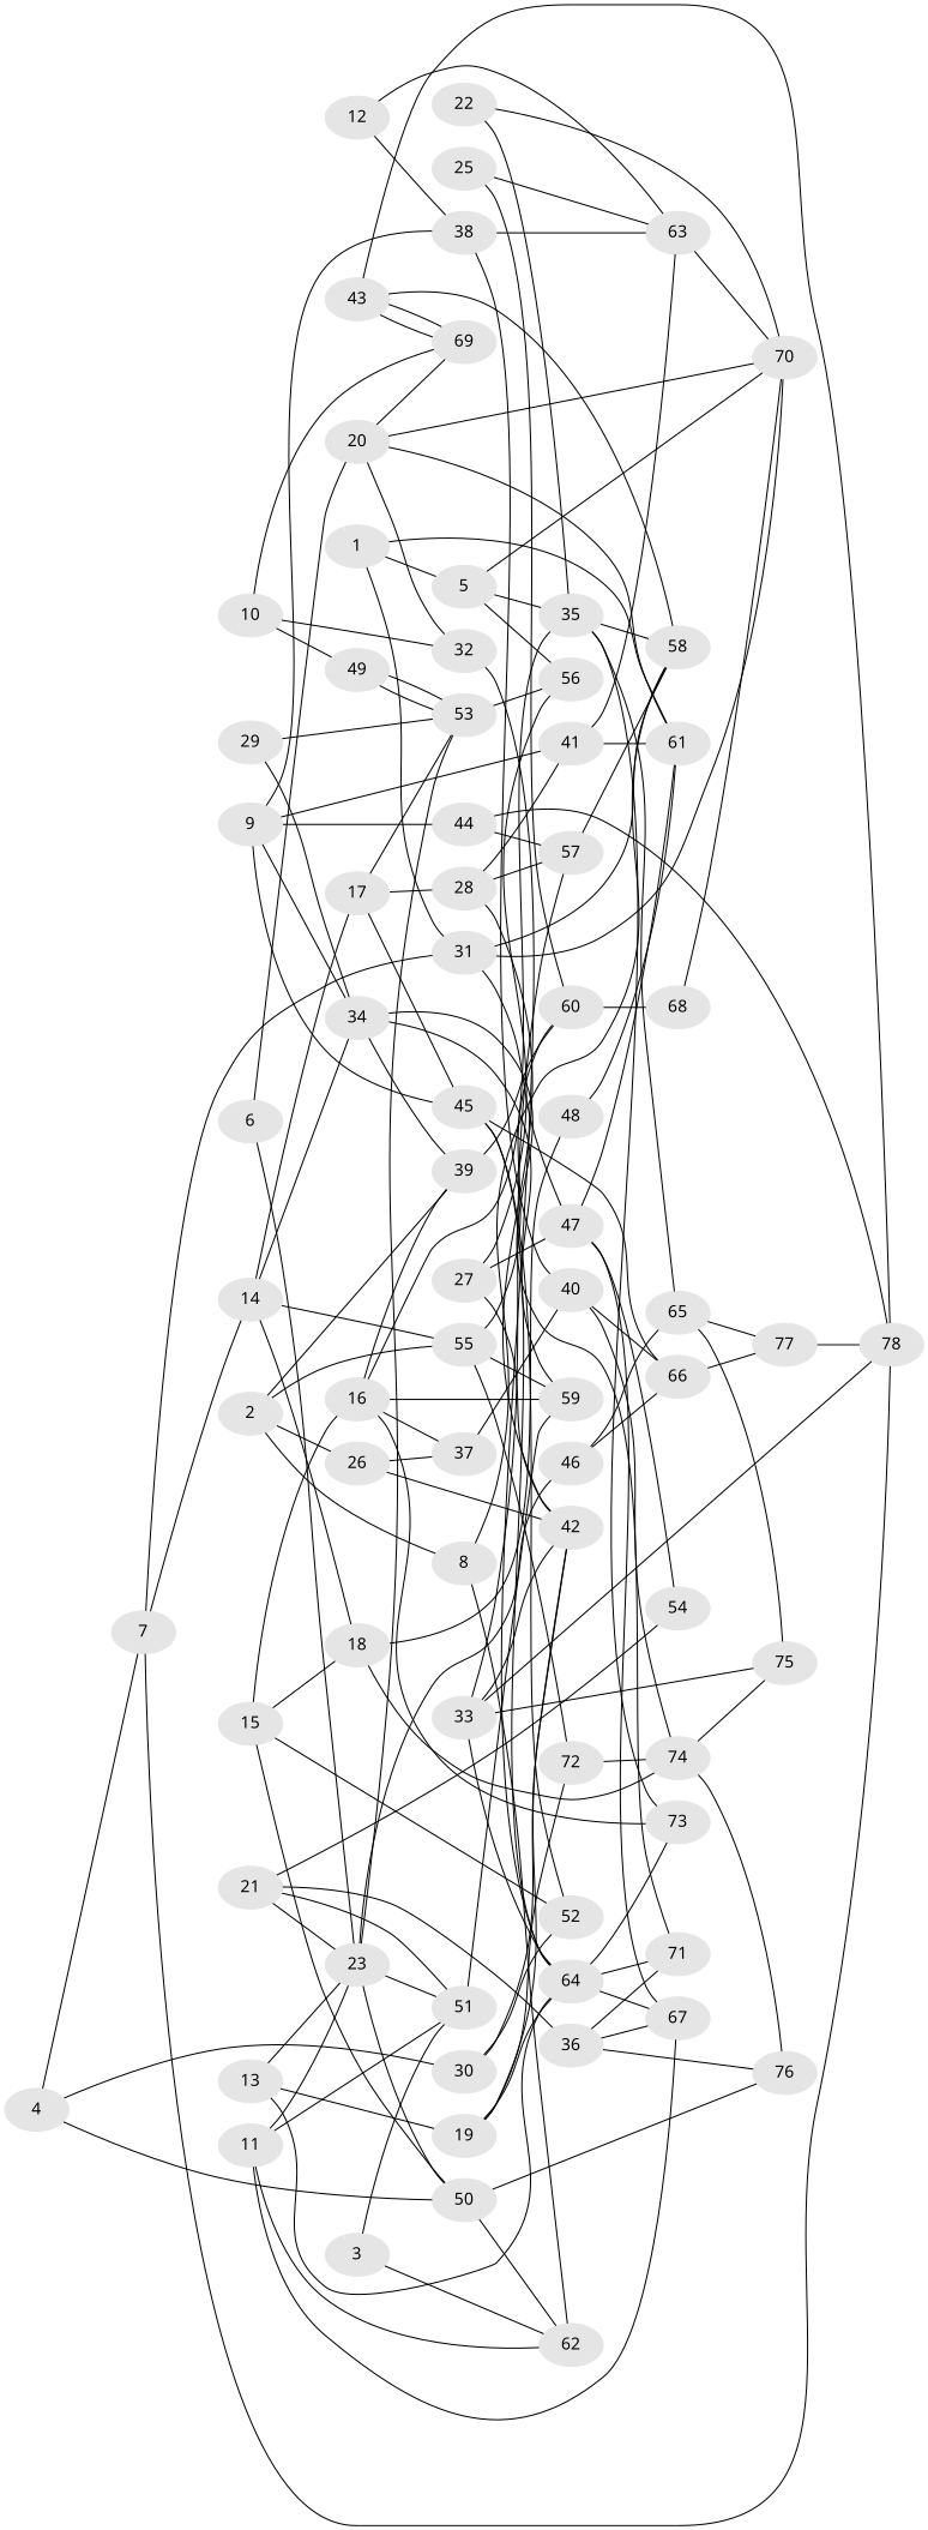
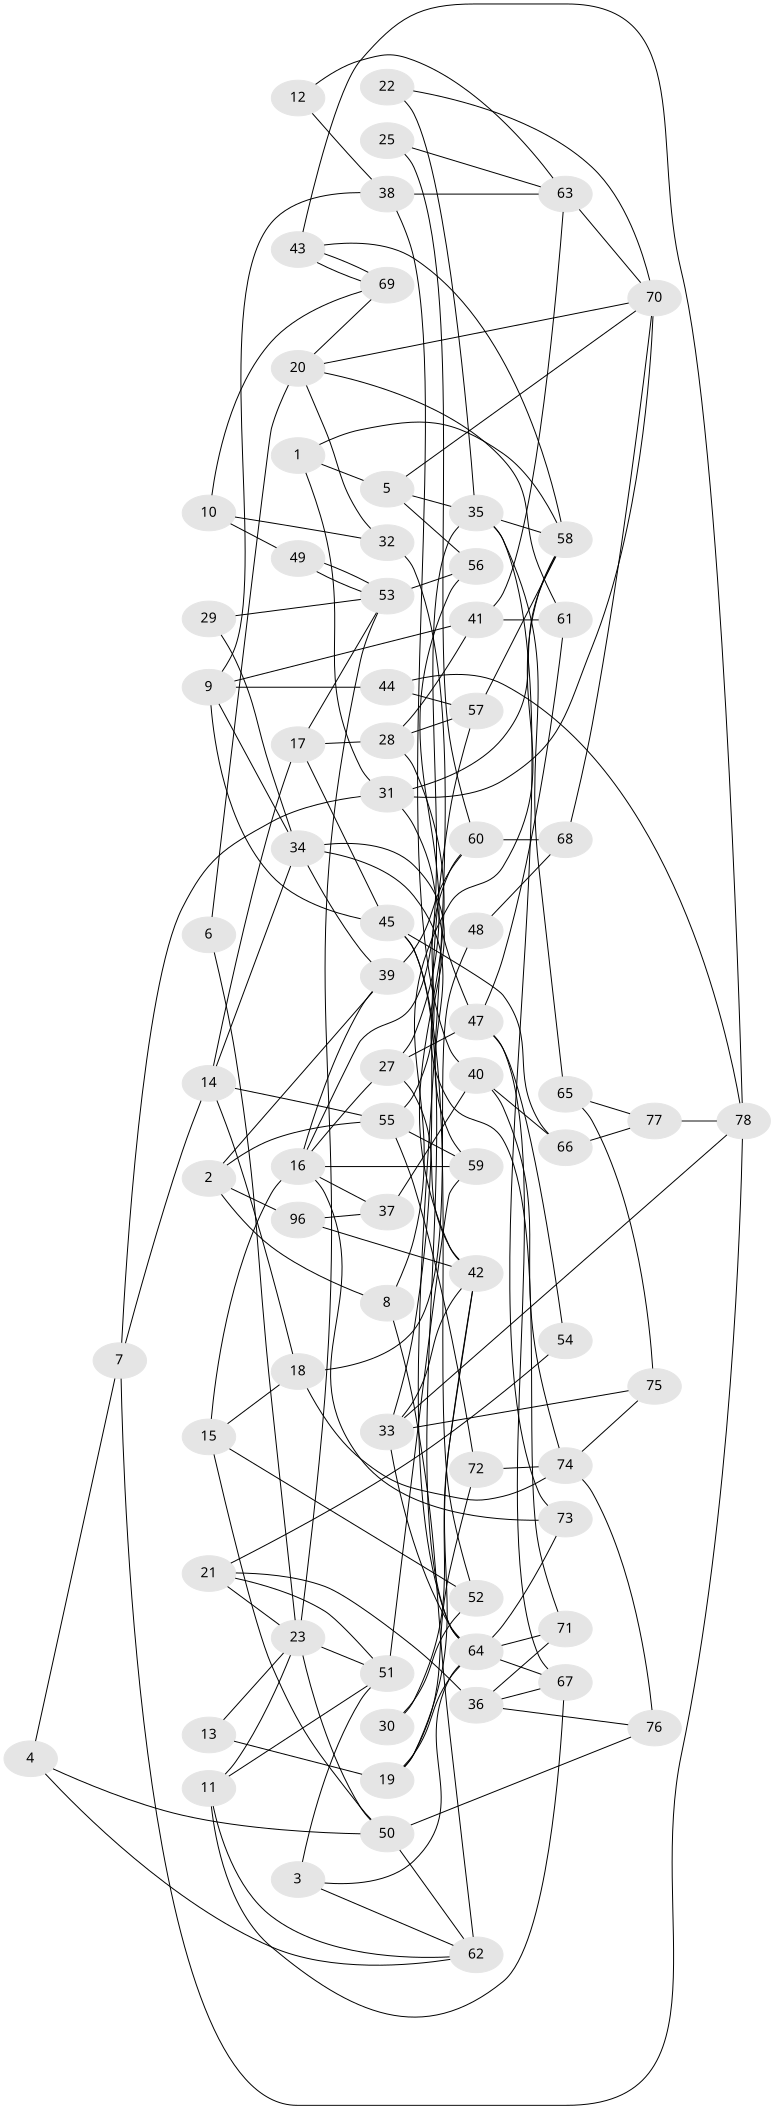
  graph {
    fontname="Noto Sans"
    rankdir=LR
    node [color=gray90 fontname="Noto Sans" style=filled]
    edge [fontname="Noto Sans"]
    1
    5
    31
    61
    35
    56
    70
    58
    47
    2
    8
-   26
+   26 [label=96]
    39
    55
    62
    37
    42
    60
    59
    72
    3
    51
    64
    67
    73
    71
    4
    7
    30
    50
    14
    78
    52
    76
    65
    6
    20
    23
    32
    69
    53
-   46
    34
    17
    18
    9
    38
    41
    44
    45
    63
    40
    57
    66
    49
    10
    11
    12
    13
    19
    28
    48
    74
    15
    16
    27
    75
    21
    36
    54
    22
    25
    68
    29
    33
    77
    43
    1 -- 5
    1 -- 31
-   1 -- 61
+   1 -- 58
    5 -- 35
    5 -- 56
    5 -- 70
    31 -- 70
    31 -- 58
    31 -- 47
    35 -- 58
    35 -- 73
    35 -- 65
    47 -- 61
    47 -- 67
    47 -- 54
    2 -- 8
    2 -- 26
    2 -- 39
    2 -- 55
    8 -- 58
    8 -- 62
    26 -- 37
    26 -- 42
    39 -- 60
    55 -- 60
    55 -- 59
    55 -- 72
    37 -- 40
    60 -- 68
    72 -- 74
    3 -- 62
    3 -- 51
-   13 -- 64
+   3 -- 64
    51 -- 59
    64 -- 67
    64 -- 73
    64 -- 71
    4 -- 7
-   4 -- 30
+   4 -- 62
    4 -- 50
    7 -- 31
    7 -- 14
    7 -- 78
    30 -- 42
    30 -- 52
    50 -- 62
    50 -- 76
    14 -- 55
    14 -- 34
    14 -- 17
    14 -- 18
    65 -- 75
    65 -- 77
    6 -- 20
    6 -- 23
    20 -- 61
    20 -- 70
    20 -- 32
    20 -- 69
    23 -- 51
    23 -- 50
    23 -- 53
-   23 -- 46
    32 -- 64
    53 -- 56
-   46 -- 65
-   46 -- 66
    34 -- 39
    34 -- 59
    34 -- 71
    17 -- 53
    17 -- 45
    17 -- 28
    18 -- 48
    18 -- 74
    9 -- 34
    9 -- 38
    9 -- 41
    9 -- 44
    9 -- 45
    38 -- 63
    38 -- 40
    41 -- 61
    41 -- 63
    44 -- 78
    44 -- 57
    45 -- 64
    45 -- 52
    45 -- 66
    63 -- 70
    40 -- 66
    40 -- 74
    57 -- 58
    66 -- 77
    49 -- 53
    49 -- 53
    10 -- 32
    10 -- 69
    10 -- 49
    11 -- 62
    11 -- 51
    11 -- 67
    11 -- 23
    12 -- 38
    12 -- 63
    13 -- 23
    13 -- 19
    19 -- 42
    19 -- 72
    19 -- 64
    28 -- 42
    28 -- 41
    28 -- 57
-   48 -- 61
+   48 -- 68
    74 -- 76
    74 -- 75
    15 -- 50
    15 -- 52
    15 -- 18
    15 -- 16
    16 -- 35
    16 -- 39
    16 -- 37
    16 -- 59
    16 -- 73
+   16 -- 27
    27 -- 56
    27 -- 47
    27 -- 42
    21 -- 51
    21 -- 23
    21 -- 36
    21 -- 54
    36 -- 67
    36 -- 71
    36 -- 76
    22 -- 35
    22 -- 70
    25 -- 60
    25 -- 63
    68 -- 70
    29 -- 53
    29 -- 34
    33 -- 42
    33 -- 64
    33 -- 78
    33 -- 57
    33 -- 75
    77 -- 78
    43 -- 58
    43 -- 78
    43 -- 69
    43 -- 69
  }
